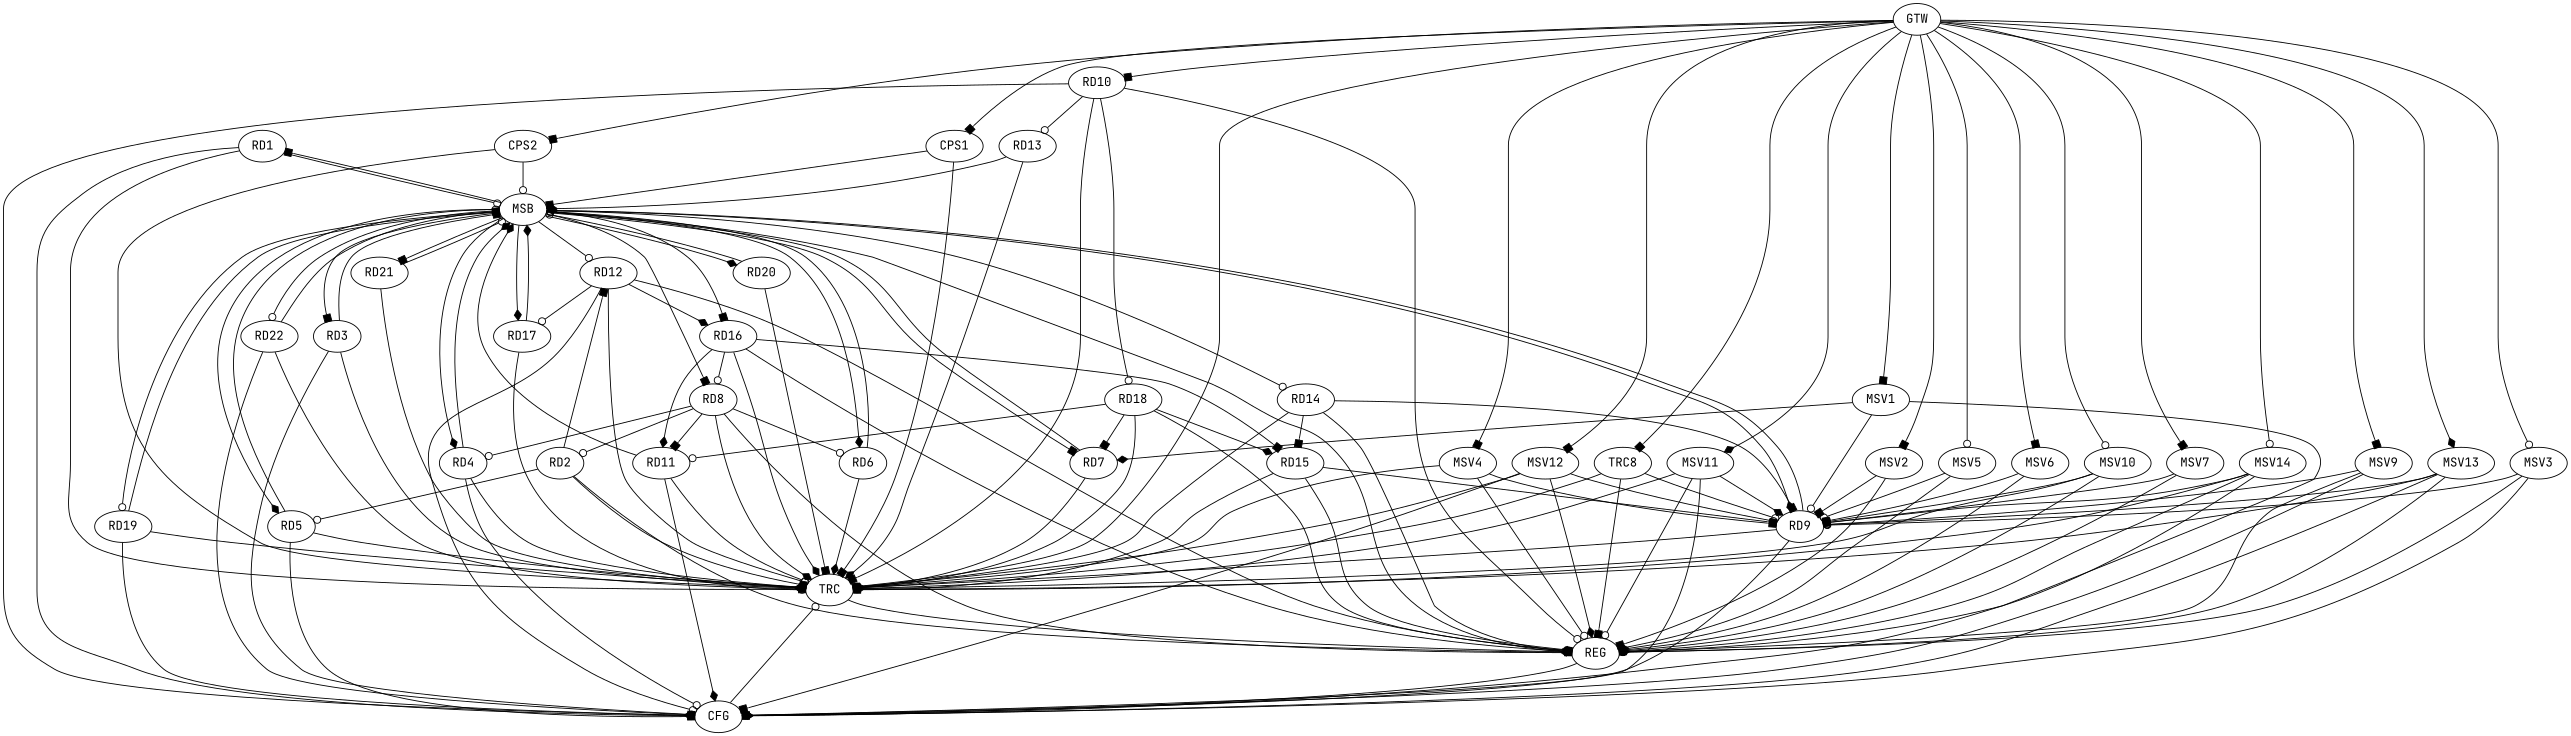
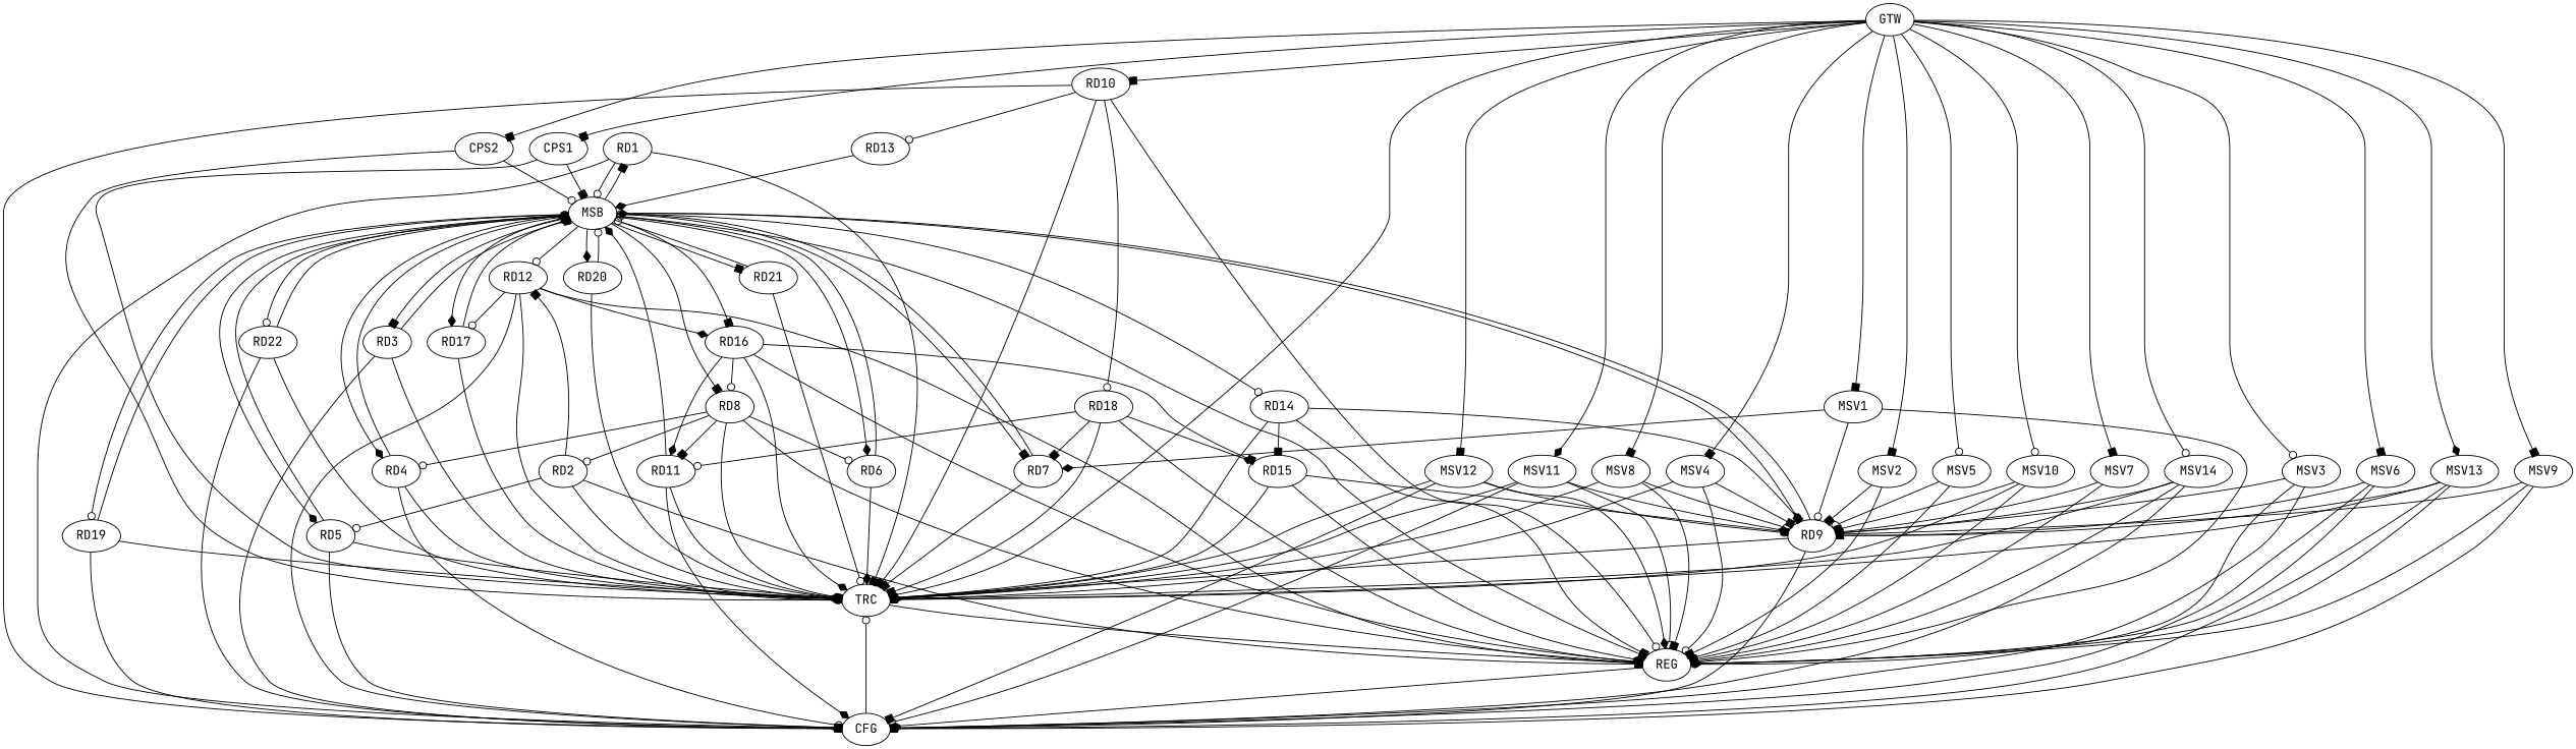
  strict digraph {
    fontname="JetBrains Mono"
    node [fontname="JetBrains Mono"]
    edge [arrowhead=box fontname="JetBrains Mono"]
    n1 [label=RD1]
    n2 [label=MSB]
    n3 [label=CFG]
    n4 [label=TRC]
    n5 [label=RD5]
    n6 [label=RD12]
    n7 [label=REG]
    n8 [label=RD3]
    n9 [label=RD4]
    n10 [label=RD6]
    n11 [label=RD7]
    n12 [label=RD8]
    n13 [label=RD9]
    n14 [label=RD16]
    n15 [label=RD17]
    n16 [label=RD14]
    n17 [label=RD19]
    n18 [label=RD20]
    n19 [label=RD21]
    n20 [label=RD22]
    n21 [label=RD2]
    n22 [label=RD11]
    n23 [label=RD10]
    n24 [label=RD13]
    n25 [label=RD18]
    n26 [label=RD15]
    n27 [label=CPS1]
    n28 [label=CPS2]
    n29 [label=GTW]
    n30 [label=MSV1]
    n31 [label=MSV2]
    n32 [label=MSV3]
    n33 [label=MSV4]
    n34 [label=MSV5]
    n35 [label=MSV6]
    n36 [label=MSV7]
-   n37 [label=TRC8]
+   n37 [label=MSV8]
    n38 [label=MSV9]
    n39 [label=MSV10]
    n40 [label=MSV11]
    n41 [label=MSV12]
    n42 [label=MSV13]
    n43 [label=MSV14]
    n1 -> n2 [arrowhead=odot]
    n1 -> n3
    n1 -> n4
    n2 -> n1
    n2 -> n5 [arrowhead=diamond]
    n2 -> n6 [arrowhead=odot]
    n2 -> n7
    n2 -> n8
    n2 -> n9 [arrowhead=diamond]
    n2 -> n10 [arrowhead=diamond]
    n2 -> n11
    n2 -> n12
    n2 -> n13 [arrowhead=diamond]
    n2 -> n14
    n2 -> n15 [arrowhead=diamond]
    n2 -> n16 [arrowhead=odot]
    n2 -> n17 [arrowhead=odot]
    n2 -> n18 [arrowhead=diamond]
    n2 -> n19
    n2 -> n20 [arrowhead=odot]
    n3 -> n4 [arrowhead=odot]
    n4 -> n7
    n5 -> n2 [arrowhead=odot]
    n5 -> n3
    n5 -> n4 [arrowhead=diamond]
    n6 -> n3 [arrowhead=odot]
    n6 -> n4 [arrowhead=odot]
    n6 -> n7
    n6 -> n14 [arrowhead=diamond]
    n6 -> n15 [arrowhead=odot]
    n7 -> n3 [arrowhead=diamond]
    n8 -> n2
    n8 -> n3 [arrowhead=odot]
    n8 -> n4 [arrowhead=odot]
    n9 -> n2 [arrowhead=diamond]
    n9 -> n3 [arrowhead=odot]
    n9 -> n4
    n10 -> n2 [arrowhead=odot]
    n10 -> n4 [arrowhead=diamond]
    n11 -> n2 [arrowhead=odot]
    n11 -> n4
    n12 -> n4 [arrowhead=diamond]
    n12 -> n7 [arrowhead=diamond]
    n12 -> n9 [arrowhead=odot]
    n12 -> n10 [arrowhead=odot]
    n12 -> n21 [arrowhead=odot]
    n12 -> n22
    n13 -> n2 [arrowhead=diamond]
    n13 -> n3
    n13 -> n4
    n14 -> n4 [arrowhead=diamond]
    n14 -> n7 [arrowhead=odot]
    n14 -> n12 [arrowhead=odot]
    n14 -> n22 [arrowhead=diamond]
    n14 -> n26
    n15 -> n2 [arrowhead=diamond]
    n15 -> n4 [arrowhead=odot]
    n16 -> n4
    n16 -> n7
    n16 -> n13
    n16 -> n26
    n17 -> n2 [arrowhead=odot]
    n17 -> n3 [arrowhead=odot]
    n17 -> n4 [arrowhead=diamond]
    n18 -> n2 [arrowhead=odot]
    n18 -> n4
    n19 -> n2 [arrowhead=odot]
    n19 -> n4 [arrowhead=odot]
    n20 -> n2
    n20 -> n3
    n20 -> n4 [arrowhead=diamond]
    n21 -> n4
    n21 -> n5 [arrowhead=odot]
    n21 -> n6
    n21 -> n7
    n22 -> n2 [arrowhead=diamond]
    n22 -> n3 [arrowhead=diamond]
    n22 -> n4 [arrowhead=odot]
    n23 -> n3 [arrowhead=diamond]
    n23 -> n4
    n23 -> n7 [arrowhead=odot]
    n23 -> n24 [arrowhead=odot]
    n23 -> n25 [arrowhead=odot]
    n24 -> n2 [arrowhead=diamond]
-   n24 -> n4 [arrowhead=diamond]
    n25 -> n4
    n25 -> n7 [arrowhead=odot]
    n25 -> n11
    n25 -> n22 [arrowhead=odot]
    n25 -> n26 [arrowhead=diamond]
    n26 -> n4
    n26 -> n7 [arrowhead=diamond]
    n26 -> n13
    n27 -> n2
    n27 -> n4
    n28 -> n2 [arrowhead=odot]
    n28 -> n4 [arrowhead=diamond]
    n29 -> n4 [arrowhead=odot]
    n29 -> n23
    n29 -> n27
    n29 -> n28
    n29 -> n30
    n29 -> n31
    n29 -> n32 [arrowhead=odot]
    n29 -> n33
    n29 -> n34 [arrowhead=odot]
    n29 -> n35
    n29 -> n36
    n29 -> n37
    n29 -> n38
    n29 -> n39 [arrowhead=odot]
    n29 -> n40 [arrowhead=diamond]
    n29 -> n41
    n29 -> n42 [arrowhead=diamond]
    n29 -> n43 [arrowhead=odot]
    n30 -> n7 [arrowhead=odot]
    n30 -> n11 [arrowhead=diamond]
    n30 -> n13 [arrowhead=odot]
    n31 -> n7
    n31 -> n13
    n32 -> n3
    n32 -> n7 [arrowhead=odot]
    n32 -> n13 [arrowhead=odot]
    n33 -> n4 [arrowhead=odot]
    n33 -> n7 [arrowhead=odot]
    n33 -> n13
    n34 -> n7 [arrowhead=odot]
    n34 -> n13 [arrowhead=odot]
+   n35 -> n3 [arrowhead=odot]
    n35 -> n7 [arrowhead=diamond]
    n35 -> n13
    n36 -> n7
    n36 -> n13
    n37 -> n4 [arrowhead=odot]
    n37 -> n7
    n37 -> n13 [arrowhead=odot]
    n38 -> n3
    n38 -> n7 [arrowhead=diamond]
    n38 -> n13 [arrowhead=odot]
    n39 -> n4
    n39 -> n7
    n39 -> n13
    n40 -> n3 [arrowhead=odot]
    n40 -> n4 [arrowhead=odot]
    n40 -> n7 [arrowhead=odot]
    n40 -> n13 [arrowhead=diamond]
    n41 -> n3
    n41 -> n4 [arrowhead=diamond]
    n41 -> n7 [arrowhead=diamond]
    n41 -> n13 [arrowhead=odot]
    n42 -> n3 [arrowhead=odot]
    n42 -> n4 [arrowhead=diamond]
    n42 -> n7 [arrowhead=odot]
    n42 -> n13 [arrowhead=odot]
    n43 -> n3 [arrowhead=diamond]
    n43 -> n4 [arrowhead=odot]
    n43 -> n7
    n43 -> n13
  }
